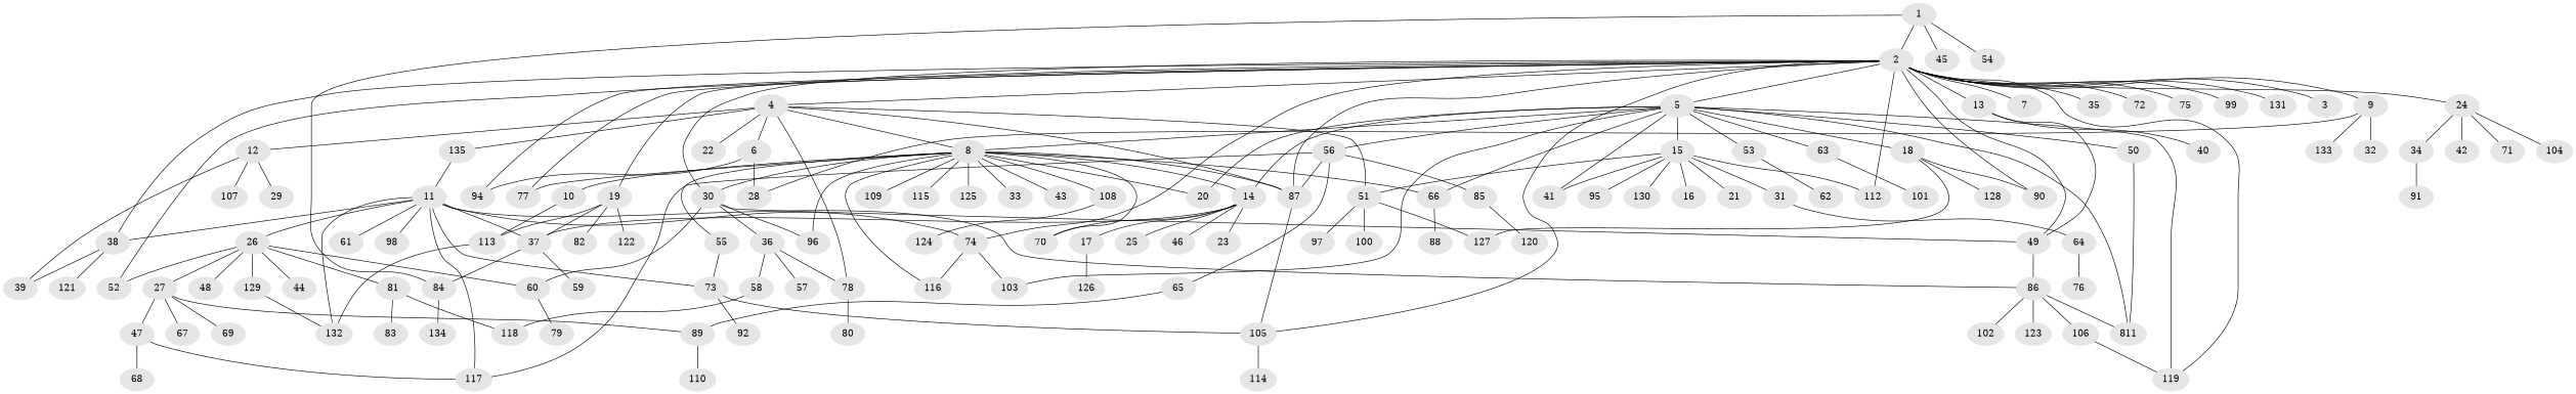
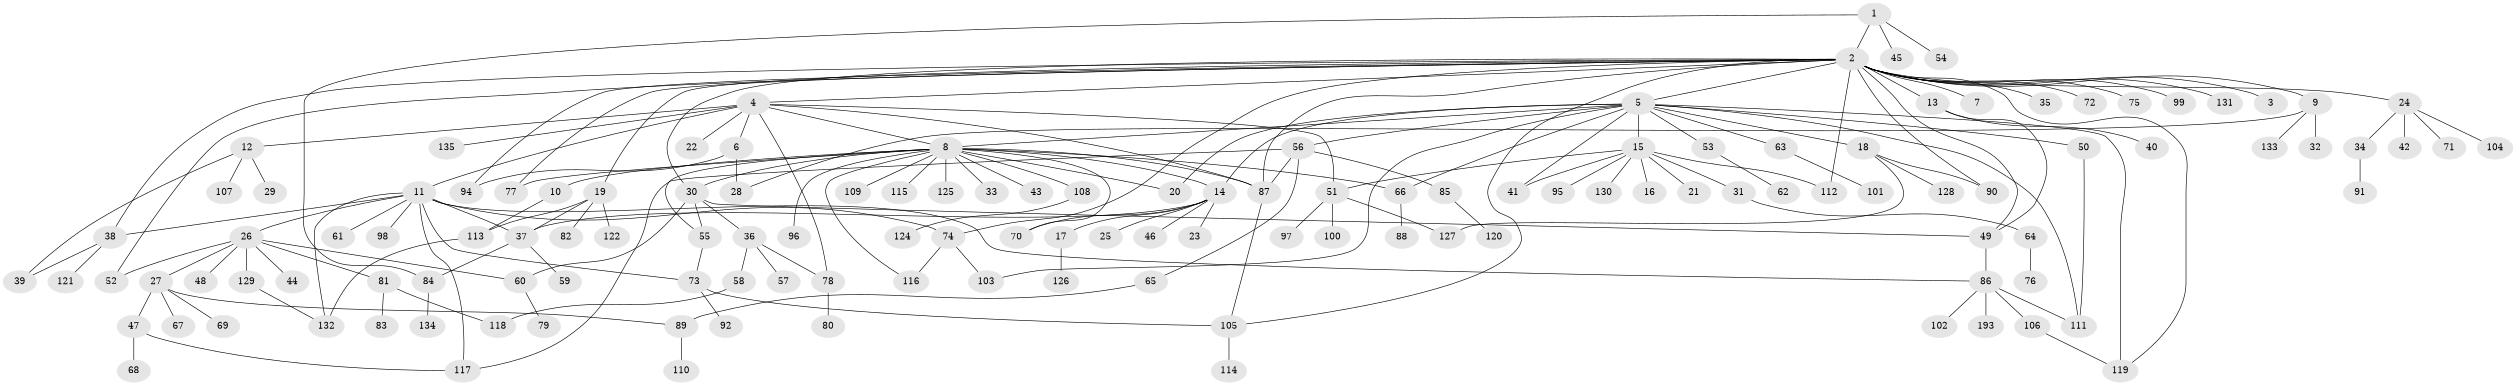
  graph {
    node [color=gray90 style=filled]
    1
    2
    45
    54
    84
    3
    4
    5
    7
    9
    13
    19
    24
    30
    35
    38
    49
    52
    72
    74
    75
    77
    87
    90
    94
    99
    105
    112
    119
    131
    134
    6
    8
    11
    12
    22
    51
    78
    135
    14
    15
    18
    20
    41
    50
    53
    56
    63
    66
    103
-   111 [label=811]
+   111
    28
    32
    133
    40
    82
    113
    37
    122
    34
    42
    71
    104
    96
    60
    36
    39
    121
    86
    116
    114
    10
    33
    43
    55
    70
    108
    109
    115
    125
    26
    61
    73
    98
    117
    132
    29
    107
    127
    97
    100
    80
    17
    23
    25
    46
    16
    21
    31
    95
    130
    128
    62
    65
    85
    101
    88
    124
    27
    44
    48
    81
    129
    59
    92
    102
    106
-   123
+   123 [label=193]
    126
    64
    91
    47
    67
    69
    89
    79
    118
    83
    68
    110
    57
    58
    76
    120
    1 -- 2
    1 -- 45
    1 -- 54
    1 -- 84
    2 -- 3
    2 -- 4
    2 -- 5
    2 -- 7
    2 -- 9
    2 -- 13
    2 -- 19
    2 -- 24
    2 -- 30
    2 -- 35
    2 -- 38
    2 -- 49
    2 -- 52
    2 -- 72
    2 -- 74
    2 -- 75
    2 -- 77
    2 -- 87
    2 -- 90
    2 -- 94
    2 -- 99
    2 -- 105
    2 -- 112
    2 -- 119
    2 -- 131
    84 -- 134
    4 -- 87
    4 -- 6
    4 -- 8
-   135 -- 11
+   4 -- 11
    4 -- 12
    4 -- 22
    4 -- 51
    4 -- 78
    4 -- 135
    5 -- 119
    5 -- 8
    5 -- 14
    5 -- 15
    5 -- 18
    5 -- 20
    5 -- 41
    5 -- 50
    5 -- 53
    5 -- 56
    5 -- 63
    5 -- 66
    5 -- 103
    5 -- 111
    9 -- 28
    9 -- 32
    9 -- 133
    13 -- 49
    13 -- 40
    19 -- 82
    19 -- 113
    19 -- 37
    19 -- 122
    24 -- 34
    24 -- 42
    24 -- 71
    24 -- 104
    30 -- 49
-   30 -- 96
+   30 -- 55
    30 -- 60
    30 -- 36
    38 -- 39
    38 -- 121
    49 -- 86
    74 -- 103
    74 -- 116
    87 -- 105
    105 -- 114
    6 -- 94
    6 -- 28
    8 -- 30
    8 -- 77
    8 -- 87
    8 -- 14
    8 -- 20
    8 -- 66
    8 -- 96
    8 -- 116
    8 -- 10
    8 -- 33
    8 -- 43
    8 -- 55
    8 -- 70
    8 -- 108
    8 -- 109
    8 -- 115
    8 -- 125
    11 -- 38
    11 -- 74
    11 -- 37
    11 -- 86
    11 -- 26
    11 -- 61
    11 -- 73
    11 -- 98
    11 -- 117
    11 -- 132
    12 -- 39
    12 -- 29
    12 -- 107
    51 -- 127
    51 -- 97
    51 -- 100
    78 -- 80
    14 -- 37
    14 -- 70
    14 -- 17
    14 -- 23
    14 -- 25
    14 -- 46
    15 -- 112
    15 -- 51
    15 -- 41
    15 -- 16
    15 -- 21
    15 -- 31
    15 -- 95
    15 -- 130
    18 -- 90
    18 -- 127
    18 -- 128
    50 -- 111
    53 -- 62
    56 -- 87
    56 -- 117
    56 -- 65
    56 -- 85
    63 -- 101
    66 -- 88
    113 -- 132
    37 -- 84
    37 -- 59
    34 -- 91
    60 -- 79
    36 -- 78
    36 -- 57
    36 -- 58
    86 -- 111
    86 -- 102
    86 -- 106
    86 -- 123
    10 -- 113
    55 -- 73
    108 -- 124
    26 -- 52
    26 -- 60
    26 -- 27
    26 -- 44
    26 -- 48
    26 -- 81
    26 -- 129
    73 -- 105
    73 -- 92
    17 -- 126
    31 -- 64
    65 -- 89
    85 -- 120
    27 -- 47
    27 -- 67
    27 -- 69
    27 -- 89
    81 -- 118
    81 -- 83
    129 -- 132
    106 -- 119
    64 -- 76
    47 -- 117
    47 -- 68
    89 -- 110
    58 -- 118
  }
